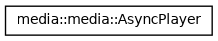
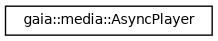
  digraph {
    rankdir=LR
-   n1 [color=black fillcolor=white fontname=Helvetica fontsize=10 height=0.2 label="media::media::AsyncPlayer" shape=record style=filled width=0.4]
+   n1 [color=black fillcolor=white fontname=Helvetica fontsize=10 height=0.2 label="gaia::media::AsyncPlayer" shape=record style=filled width=0.4]
  }
